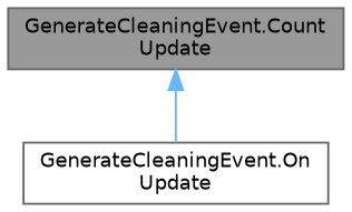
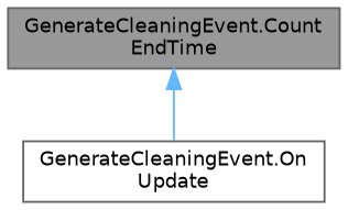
  digraph {
    rankdir=TB
    node [fontname=Helvetica fontsize=10 shape=box style=filled]
-   n1 [color=gray40 fillcolor=grey60 fontcolor=black height=0.2 label="GenerateCleaningEvent.Count\lUpdate" width=0.4]
+   n1 [color=gray40 fillcolor=grey60 fontcolor=black height=0.2 label="GenerateCleaningEvent.Count\lEndTime" width=0.4]
    n2 [color=grey40 fillcolor=white height=0.2 label="GenerateCleaningEvent.On\lUpdate" width=0.4]
    n1 -> n2 [color=steelblue1 dir=back fontname=Helvetica fontsize=10 labelfontname=Helvetica labelfontsize=10 style=solid]
  }
